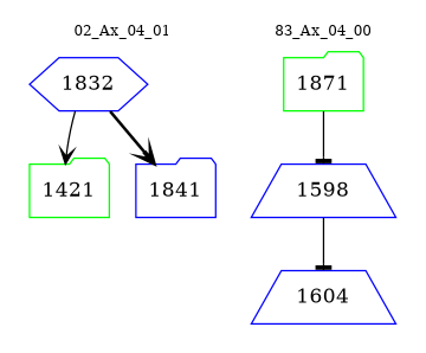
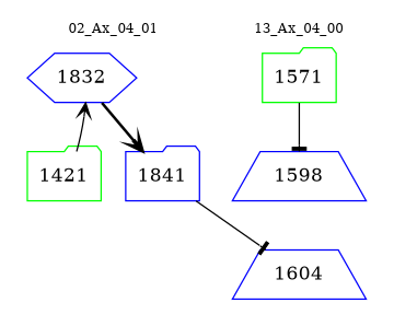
  digraph {
    node [color=blue shape=folder]
    edge [arrowhead=vee color=black style=solid]
    n1 [label=1832 shape=hexagon]
    n2 [color=green label=1421]
    n3 [label=1841]
    n4 [label=1598 shape=trapezium]
-   n5 [color=green label=1871]
+   n5 [color=green label=1571]
    n6 [label=1604 shape=trapezium]
    subgraph cluster_1 {
      color=white
      fontsize=10
      label="02_Ax_04_01"
      n1
      n2
      n3
    }
    subgraph cluster_2 {
      color=white
      fontsize=10
-     label="83_Ax_04_00"
+     label="13_Ax_04_00"
      n4
      n5
      n6
    }
-   n1 -> n2
+   n2 -> n1
    n1 -> n3 [style=bold]
-   n4 -> n6 [arrowhead=tee]
+   n3 -> n6 [arrowhead=tee]
    n5 -> n4 [arrowhead=tee]
  }
